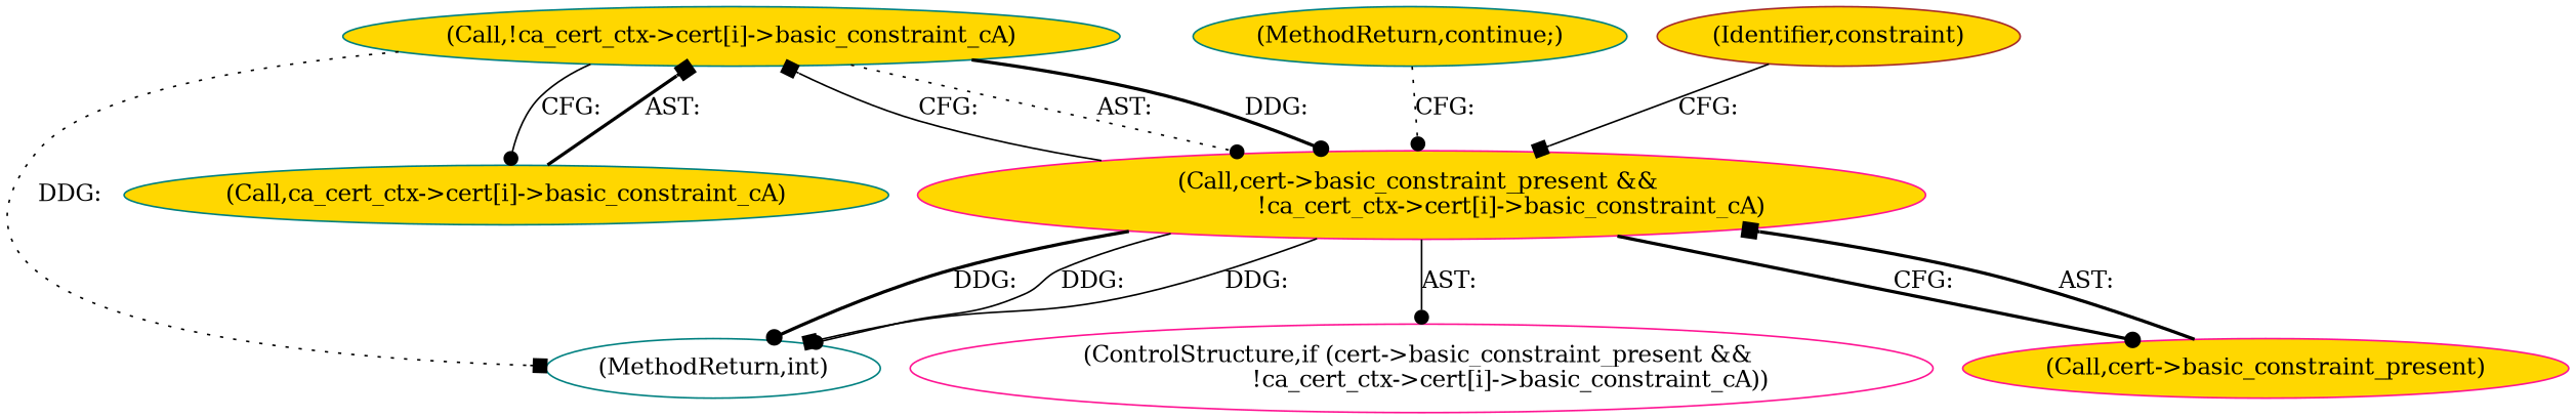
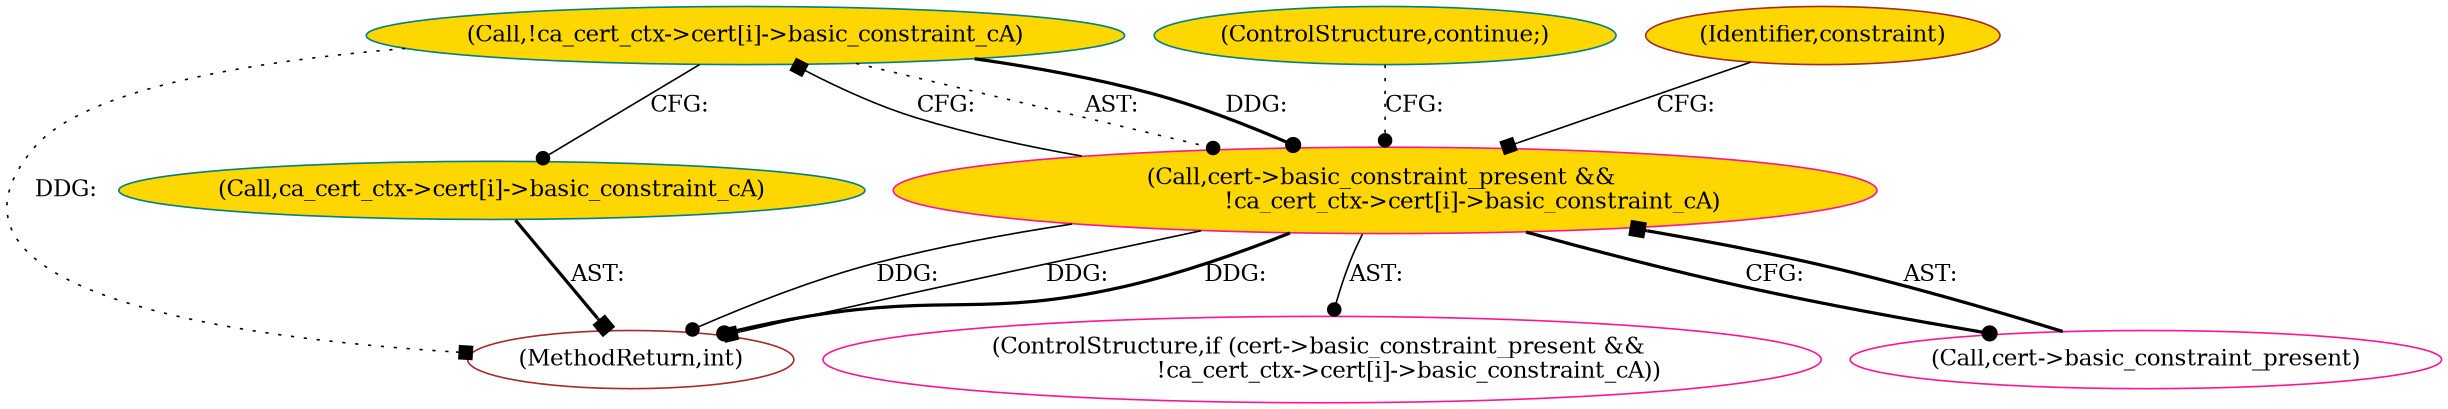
  digraph {
    node [color=teal fillcolor=gold style=filled]
    edge [arrowhead=dot style=solid]
    n1 [label="(Call,!ca_cert_ctx->cert[i]->basic_constraint_cA)"]
    n2 [color=deeppink label="(Call,cert->basic_constraint_present && \n                        !ca_cert_ctx->cert[i]->basic_constraint_cA)"]
-   n3 [fillcolor=white label="(MethodReturn,int)"]
+   n3 [color=brown fillcolor=white label="(MethodReturn,int)"]
    n4 [label="(Call,ca_cert_ctx->cert[i]->basic_constraint_cA)"]
    n5 [color=deeppink fillcolor=white label="(ControlStructure,if (cert->basic_constraint_present && \n                        !ca_cert_ctx->cert[i]->basic_constraint_cA))"]
-   n6 [color=deeppink label="(Call,cert->basic_constraint_present)"]
-   n7 [label="(MethodReturn,continue;)"]
+   n6 [color=deeppink fillcolor=white label="(Call,cert->basic_constraint_present)"]
+   n7 [label="(ControlStructure,continue;)"]
    n8 [color=brown label="(Identifier,constraint)"]
    n1 -> n2 [label="AST: " style=dotted]
    n1 -> n2 [label="DDG: " style=bold]
    n1 -> n3 [arrowhead=box label="DDG: " style=dotted]
    n1 -> n4 [label="CFG: "]
    n2 -> n1 [arrowhead=box label="CFG: "]
    n2 -> n3 [arrowhead=box label="DDG: "]
    n2 -> n3 [label="DDG: " style=bold]
    n2 -> n3 [label="DDG: "]
    n2 -> n5 [label="AST: "]
    n2 -> n6 [label="CFG: " style=bold]
-   n4 -> n1 [arrowhead=box label="AST: " style=bold]
+   n4 -> n3 [arrowhead=box label="AST: " style=bold]
    n6 -> n2 [arrowhead=box label="AST: " style=bold]
    n7 -> n2 [label="CFG: " style=dotted]
    n8 -> n2 [arrowhead=box label="CFG: "]
  }
